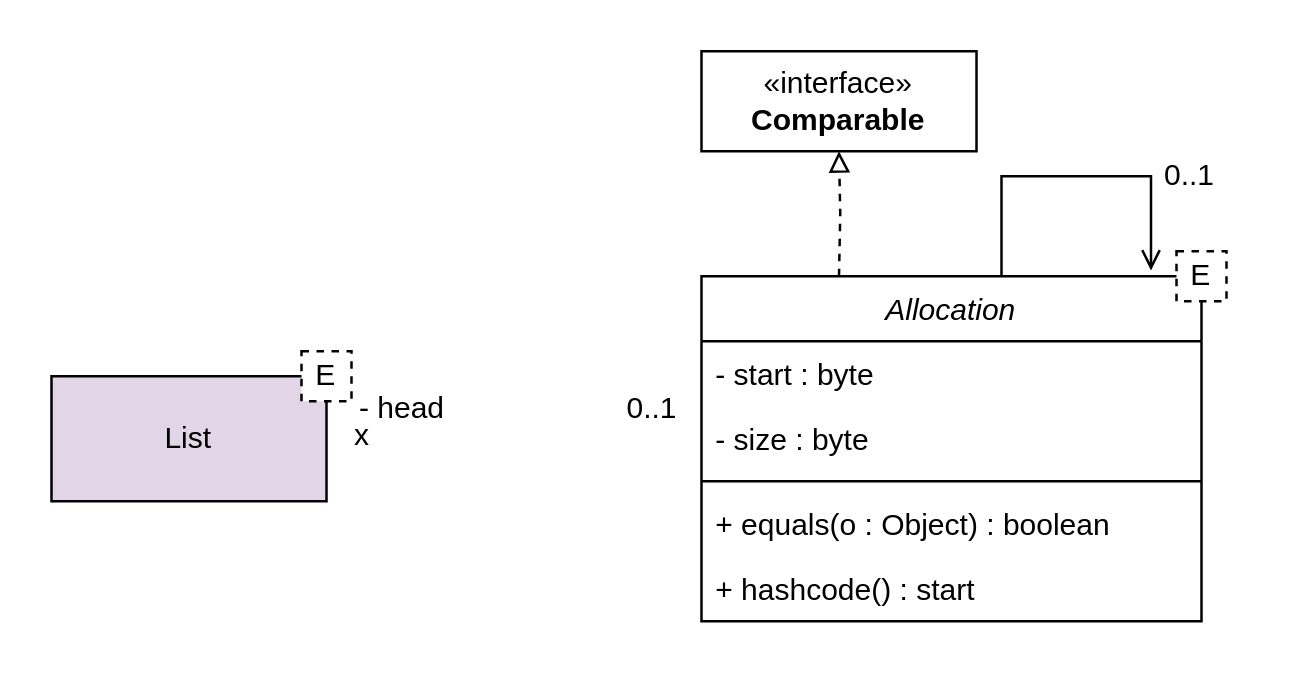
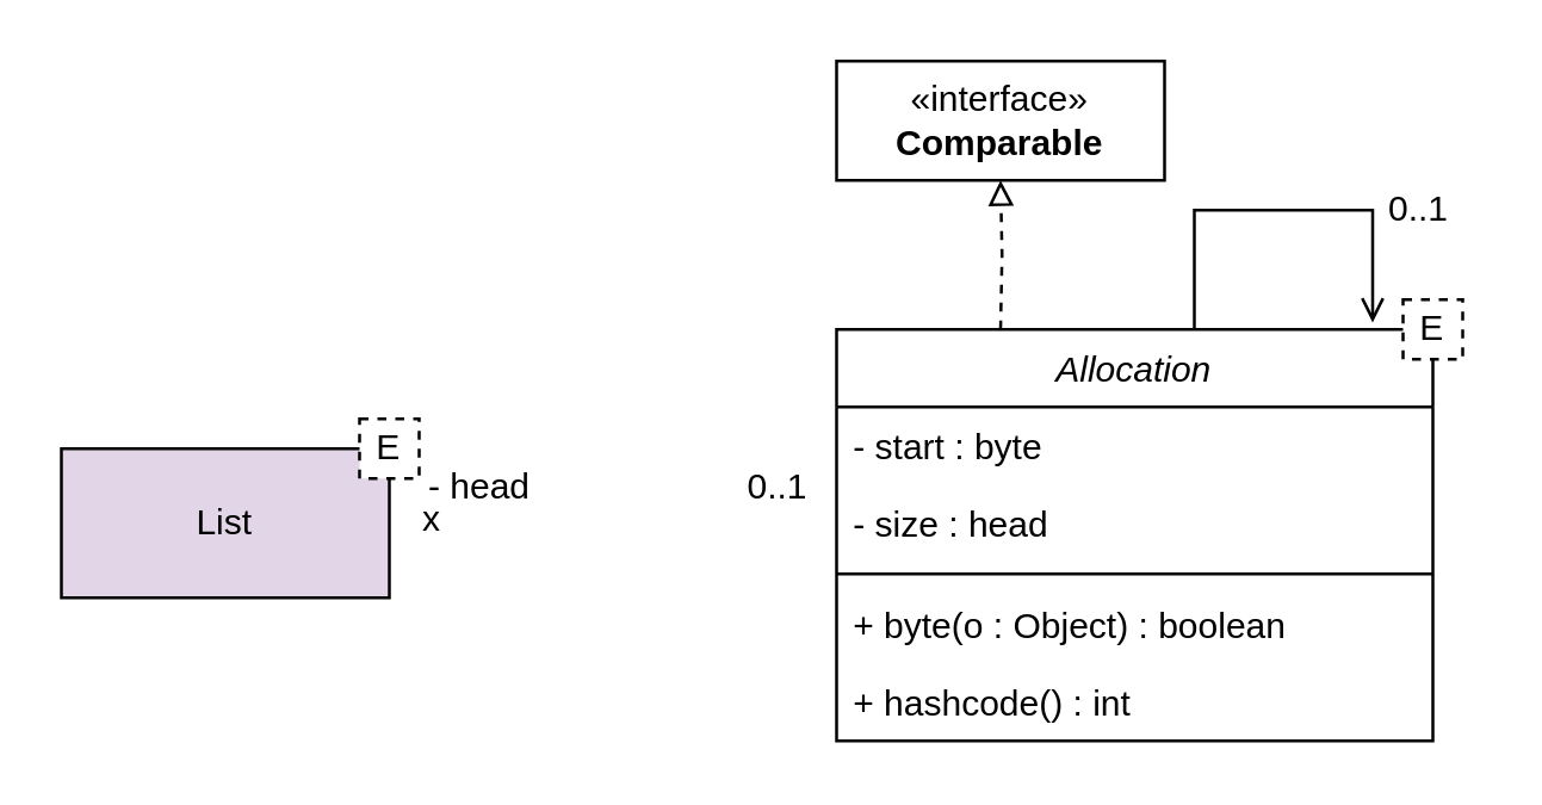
  <mxCell id="0" />
  <mxCell id="1" parent="0" />
  <mxCell id="2" style="edgeStyle=orthogonalEdgeStyle;rounded=0;orthogonalLoop=1;jettySize=auto;html=1;entryX=0.5;entryY=1;entryDx=0;entryDy=0;endArrow=block;endFill=0;dashed=1;exitX=0.5;exitY=0;exitDx=0;exitDy=0;" parent="1" target="10" edge="1"><mxGeometry relative="1" as="geometry"><mxPoint x="335" y="110" as="sourcePoint" /></mxGeometry></mxCell>
  <mxCell id="3" style="edgeStyle=orthogonalEdgeStyle;rounded=0;orthogonalLoop=1;jettySize=auto;html=1;exitX=0.75;exitY=0;exitDx=0;exitDy=0;entryX=0.949;entryY=-0.017;entryDx=0;entryDy=0;entryPerimeter=0;endArrow=open;endFill=0;" parent="1" edge="1"><mxGeometry relative="1" as="geometry"><mxPoint x="459.8" y="107.654" as="targetPoint" /><mxPoint x="420" y="110" as="sourcePoint" /><Array as="points"><mxPoint x="400" y="110" /><mxPoint x="400" y="70" /><mxPoint x="460" y="70" /></Array></mxGeometry></mxCell>
  <mxCell id="4" value="Allocation" style="swimlane;fontStyle=2;align=center;verticalAlign=top;childLayout=stackLayout;horizontal=1;startSize=26;horizontalStack=0;resizeParent=1;resizeLast=0;collapsible=1;marginBottom=0;rounded=0;shadow=0;strokeWidth=1;" parent="1" vertex="1"><mxGeometry x="280" y="110" width="200" height="138" as="geometry"><mxRectangle x="230" y="140" width="160" height="26" as="alternateBounds" /></mxGeometry></mxCell>
  <mxCell id="5" value="- start : byte" style="text;align=left;verticalAlign=top;spacingLeft=4;spacingRight=4;overflow=hidden;rotatable=0;points=[[0,0.5],[1,0.5]];portConstraint=eastwest;" parent="4" vertex="1"><mxGeometry y="26" width="200" height="26" as="geometry" /></mxCell>
- <mxCell id="6" value="- size : byte" style="text;align=left;verticalAlign=top;spacingLeft=4;spacingRight=4;overflow=hidden;rotatable=0;points=[[0,0.5],[1,0.5]];portConstraint=eastwest;rounded=0;shadow=0;html=0;" parent="4" vertex="1"><mxGeometry y="52" width="200" height="26" as="geometry" /></mxCell>
+ <mxCell id="6" value="- size : head" style="text;align=left;verticalAlign=top;spacingLeft=4;spacingRight=4;overflow=hidden;rotatable=0;points=[[0,0.5],[1,0.5]];portConstraint=eastwest;rounded=0;shadow=0;html=0;" parent="4" vertex="1"><mxGeometry y="52" width="200" height="26" as="geometry" /></mxCell>
  <mxCell id="7" value="" style="line;html=1;strokeWidth=1;align=left;verticalAlign=middle;spacingTop=-1;spacingLeft=3;spacingRight=3;rotatable=0;labelPosition=right;points=[];portConstraint=eastwest;" parent="4" vertex="1"><mxGeometry y="78" width="200" height="8" as="geometry" /></mxCell>
- <mxCell id="8" value="+ equals(o : Object) : boolean" style="text;align=left;verticalAlign=top;spacingLeft=4;spacingRight=4;overflow=hidden;rotatable=0;points=[[0,0.5],[1,0.5]];portConstraint=eastwest;" parent="4" vertex="1"><mxGeometry y="86" width="200" height="26" as="geometry" /></mxCell>
- <mxCell id="9" value="+ hashcode() : start" style="text;align=left;verticalAlign=top;spacingLeft=4;spacingRight=4;overflow=hidden;rotatable=0;points=[[0,0.5],[1,0.5]];portConstraint=eastwest;" parent="4" vertex="1"><mxGeometry y="112" width="200" height="26" as="geometry" /></mxCell>
+ <mxCell id="8" value="+ byte(o : Object) : boolean" style="text;align=left;verticalAlign=top;spacingLeft=4;spacingRight=4;overflow=hidden;rotatable=0;points=[[0,0.5],[1,0.5]];portConstraint=eastwest;" parent="4" vertex="1"><mxGeometry y="86" width="200" height="26" as="geometry" /></mxCell>
+ <mxCell id="9" value="+ hashcode() : int" style="text;align=left;verticalAlign=top;spacingLeft=4;spacingRight=4;overflow=hidden;rotatable=0;points=[[0,0.5],[1,0.5]];portConstraint=eastwest;" parent="4" vertex="1"><mxGeometry y="112" width="200" height="26" as="geometry" /></mxCell>
  <mxCell id="10" value="«interface»&lt;br&gt;&lt;b&gt;Comparable&lt;/b&gt;" style="html=1;whiteSpace=wrap;" parent="1" vertex="1"><mxGeometry x="280" y="20" width="110" height="40" as="geometry" /></mxCell>
  <mxCell id="11" value="List" style="html=1;whiteSpace=wrap;fillColor=#e1d5e7;" parent="1" vertex="1"><mxGeometry x="20" y="150" width="110" height="50" as="geometry" /></mxCell>
  <mxCell id="12" value="0..1" style="text;html=1;align=center;verticalAlign=middle;resizable=0;points=[];autosize=1;strokeColor=none;fillColor=none;" parent="1" vertex="1"><mxGeometry x="240" y="148" width="40" height="30" as="geometry" /></mxCell>
  <mxCell id="13" value="- head" style="text;html=1;align=center;verticalAlign=middle;resizable=0;points=[];autosize=1;strokeColor=none;fillColor=none;" parent="1" vertex="1"><mxGeometry x="130" y="148" width="60" height="30" as="geometry" /></mxCell>
  <mxCell id="14" value="E" style="rounded=0;whiteSpace=wrap;html=1;dashed=1;" parent="1" vertex="1"><mxGeometry x="120" y="140" width="20" height="20" as="geometry" /></mxCell>
  <mxCell id="15" value="x" style="text;html=1;align=center;verticalAlign=middle;resizable=0;points=[];autosize=1;strokeColor=none;fillColor=none;" parent="1" vertex="1"><mxGeometry x="129" y="159" width="30" height="30" as="geometry" /></mxCell>
  <mxCell id="16" value="0..1" style="text;html=1;align=center;verticalAlign=middle;resizable=0;points=[];autosize=1;strokeColor=none;fillColor=none;" parent="1" vertex="1"><mxGeometry x="455" y="55" width="40" height="30" as="geometry" /></mxCell>
  <mxCell id="17" value="E" style="rounded=0;whiteSpace=wrap;html=1;dashed=1;" parent="1" vertex="1"><mxGeometry x="470" y="100" width="20" height="20" as="geometry" /></mxCell>
